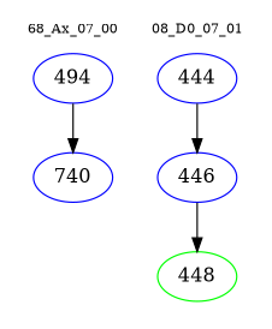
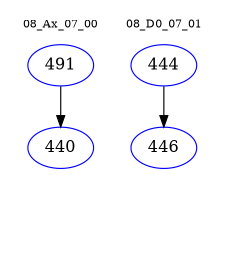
  digraph {
    node [color=blue]
    edge [color=black]
-   n1 [label=494]
-   n2 [label=740]
+   n1 [label=491]
+   n2 [label=440]
    n3 [label=446]
    n4 [label=444]
-   n5 [color=green label=448]
    subgraph cluster_1 {
      color=white
      fontsize=10
-     label="68_Ax_07_00"
+     label="08_Ax_07_00"
      n1
      n2
    }
    subgraph cluster_2 {
      color=white
      fontsize=10
      label="08_D0_07_01"
      n3
      n4
-     n5
    }
    n1 -> n2
-   n3 -> n5
    n4 -> n3
  }
